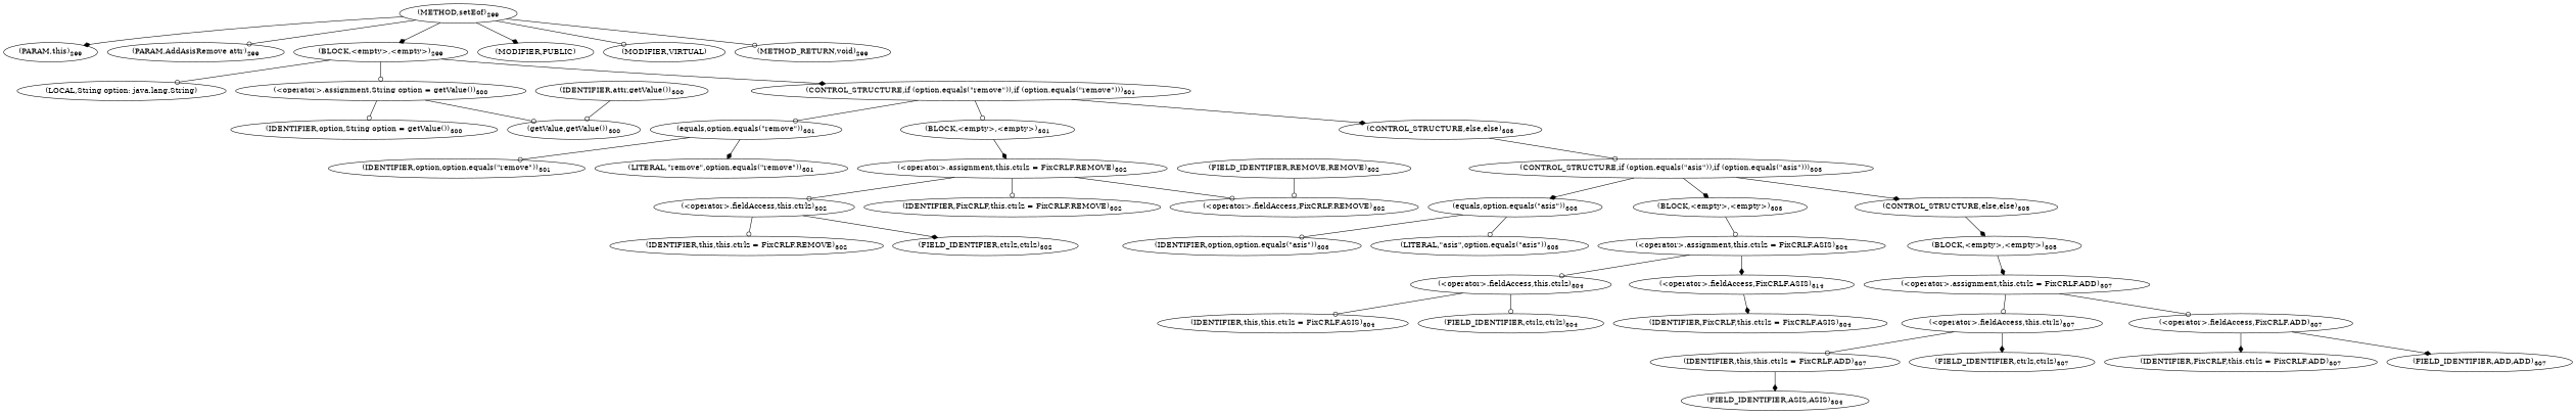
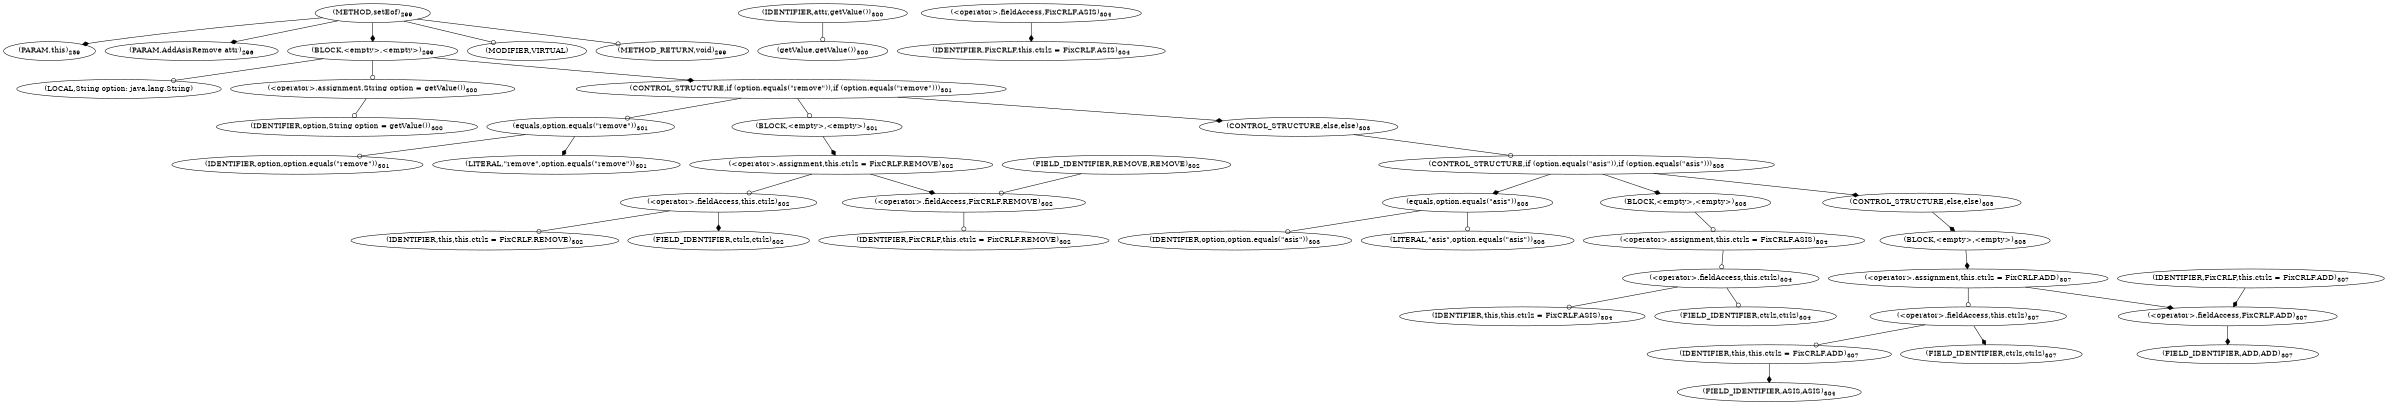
  digraph {
    edge [arrowhead=odot]
    n1 [label=<(METHOD,setEof)<SUB>299</SUB>>]
-   n2 [label=<(PARAM,this)<SUB>299</SUB>>]
-   n3 [label=<(PARAM,AddAsisRemove attr)<SUB>299</SUB>>]
+   n2 [label=<(PARAM,this)<SUB>259</SUB>>]
+   n3 [label=<(PARAM,AddAsisRemove attr)<SUB>296</SUB>>]
    n4 [label=<(BLOCK,&lt;empty&gt;,&lt;empty&gt;)<SUB>299</SUB>>]
-   n5 [label=<(MODIFIER,PUBLIC)>]
    n6 [label=<(MODIFIER,VIRTUAL)>]
    n7 [label=<(METHOD_RETURN,void)<SUB>299</SUB>>]
    n8 [label=<(LOCAL,String option: java.lang.String)>]
    n9 [label=<(&lt;operator&gt;.assignment,String option = getValue())<SUB>300</SUB>>]
    n10 [label=<(CONTROL_STRUCTURE,if (option.equals(&quot;remove&quot;)),if (option.equals(&quot;remove&quot;)))<SUB>301</SUB>>]
    n11 [label=<(IDENTIFIER,option,String option = getValue())<SUB>300</SUB>>]
    n12 [label=<(getValue,getValue())<SUB>300</SUB>>]
    n13 [label=<(equals,option.equals(&quot;remove&quot;))<SUB>301</SUB>>]
    n14 [label=<(BLOCK,&lt;empty&gt;,&lt;empty&gt;)<SUB>301</SUB>>]
    n15 [label=<(CONTROL_STRUCTURE,else,else)<SUB>303</SUB>>]
    n16 [label=<(IDENTIFIER,attr,getValue())<SUB>300</SUB>>]
    n17 [label=<(IDENTIFIER,option,option.equals(&quot;remove&quot;))<SUB>301</SUB>>]
    n18 [label=<(LITERAL,&quot;remove&quot;,option.equals(&quot;remove&quot;))<SUB>301</SUB>>]
    n19 [label=<(&lt;operator&gt;.assignment,this.ctrlz = FixCRLF.REMOVE)<SUB>302</SUB>>]
    n20 [label=<(CONTROL_STRUCTURE,if (option.equals(&quot;asis&quot;)),if (option.equals(&quot;asis&quot;)))<SUB>303</SUB>>]
    n21 [label=<(&lt;operator&gt;.fieldAccess,this.ctrlz)<SUB>302</SUB>>]
    n22 [label=<(&lt;operator&gt;.fieldAccess,FixCRLF.REMOVE)<SUB>302</SUB>>]
    n23 [label=<(IDENTIFIER,this,this.ctrlz = FixCRLF.REMOVE)<SUB>302</SUB>>]
    n24 [label=<(FIELD_IDENTIFIER,ctrlz,ctrlz)<SUB>302</SUB>>]
    n25 [label=<(IDENTIFIER,FixCRLF,this.ctrlz = FixCRLF.REMOVE)<SUB>302</SUB>>]
    n26 [label=<(FIELD_IDENTIFIER,REMOVE,REMOVE)<SUB>302</SUB>>]
    n27 [label=<(equals,option.equals(&quot;asis&quot;))<SUB>303</SUB>>]
    n28 [label=<(BLOCK,&lt;empty&gt;,&lt;empty&gt;)<SUB>303</SUB>>]
    n29 [label=<(CONTROL_STRUCTURE,else,else)<SUB>305</SUB>>]
    n30 [label=<(IDENTIFIER,option,option.equals(&quot;asis&quot;))<SUB>303</SUB>>]
    n31 [label=<(LITERAL,&quot;asis&quot;,option.equals(&quot;asis&quot;))<SUB>303</SUB>>]
    n32 [label=<(&lt;operator&gt;.assignment,this.ctrlz = FixCRLF.ASIS)<SUB>804</SUB>>]
    n33 [label=<(BLOCK,&lt;empty&gt;,&lt;empty&gt;)<SUB>305</SUB>>]
    n34 [label=<(&lt;operator&gt;.fieldAccess,this.ctrlz)<SUB>304</SUB>>]
-   n35 [label=<(&lt;operator&gt;.fieldAccess,FixCRLF.ASIS)<SUB>314</SUB>>]
+   n35 [label=<(&lt;operator&gt;.fieldAccess,FixCRLF.ASIS)<SUB>304</SUB>>]
    n36 [label=<(IDENTIFIER,this,this.ctrlz = FixCRLF.ASIS)<SUB>304</SUB>>]
    n37 [label=<(FIELD_IDENTIFIER,ctrlz,ctrlz)<SUB>304</SUB>>]
    n38 [label=<(IDENTIFIER,FixCRLF,this.ctrlz = FixCRLF.ASIS)<SUB>304</SUB>>]
    n39 [label=<(FIELD_IDENTIFIER,ASIS,ASIS)<SUB>304</SUB>>]
    n40 [label=<(&lt;operator&gt;.assignment,this.ctrlz = FixCRLF.ADD)<SUB>307</SUB>>]
    n41 [label=<(&lt;operator&gt;.fieldAccess,this.ctrlz)<SUB>307</SUB>>]
    n42 [label=<(&lt;operator&gt;.fieldAccess,FixCRLF.ADD)<SUB>307</SUB>>]
    n43 [label=<(IDENTIFIER,this,this.ctrlz = FixCRLF.ADD)<SUB>307</SUB>>]
    n44 [label=<(FIELD_IDENTIFIER,ctrlz,ctrlz)<SUB>307</SUB>>]
    n45 [label=<(IDENTIFIER,FixCRLF,this.ctrlz = FixCRLF.ADD)<SUB>307</SUB>>]
    n46 [label=<(FIELD_IDENTIFIER,ADD,ADD)<SUB>307</SUB>>]
    n1 -> n2 [arrowhead=diamond]
-   n1 -> n3
+   n1 -> n3 [arrowhead=diamond]
    n1 -> n4 [arrowhead=diamond]
-   n1 -> n5 [arrowhead=diamond]
    n1 -> n6
    n1 -> n7
    n4 -> n8
    n4 -> n9
    n4 -> n10 [arrowhead=diamond]
    n9 -> n11
-   n9 -> n12
    n10 -> n13
    n10 -> n14
    n10 -> n15 [arrowhead=diamond]
    n13 -> n17
    n13 -> n18 [arrowhead=diamond]
    n14 -> n19 [arrowhead=diamond]
    n15 -> n20
    n16 -> n12
    n19 -> n21
-   n19 -> n22
+   n19 -> n22 [arrowhead=diamond]
    n20 -> n27 [arrowhead=diamond]
    n20 -> n28 [arrowhead=diamond]
    n20 -> n29 [arrowhead=diamond]
    n21 -> n23
    n21 -> n24 [arrowhead=diamond]
-   n19 -> n25
+   n22 -> n25
    n26 -> n22
    n27 -> n30
    n27 -> n31
    n28 -> n32
    n29 -> n33 [arrowhead=diamond]
    n32 -> n34
-   n32 -> n35 [arrowhead=diamond]
    n33 -> n40 [arrowhead=diamond]
    n34 -> n36
    n34 -> n37
    n35 -> n38 [arrowhead=diamond]
    n40 -> n41
-   n40 -> n42
+   n40 -> n42 [arrowhead=diamond]
    n41 -> n43
    n41 -> n44 [arrowhead=diamond]
-   n42 -> n45 [arrowhead=diamond]
+   n45 -> n42 [arrowhead=diamond]
    n42 -> n46 [arrowhead=diamond]
    n43 -> n39 [arrowhead=diamond]
  }
